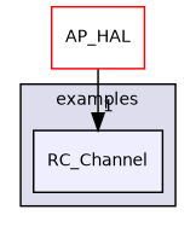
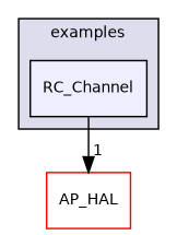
  digraph {
    compound=true
    node [fontname=Helvetica fontsize=10 shape=box style=filled]
    n1 [fillcolor="#eeeeff" label=RC_Channel pencolor=black]
    n2 [color=red fillcolor=white label=AP_HAL]
    subgraph cluster_1 {
      bgcolor="#ddddee"
      fontname=Helvetica
      fontsize=10
      label=examples
      pencolor=black
      n1
    }
-   n2 -> n1 [headlabel=1 labeldistance=1.5 labelfontname=Helvetica labelfontsize=10]
+   n1 -> n2 [headlabel=1 labeldistance=1.5 labelfontname=Helvetica labelfontsize=10]
  }
